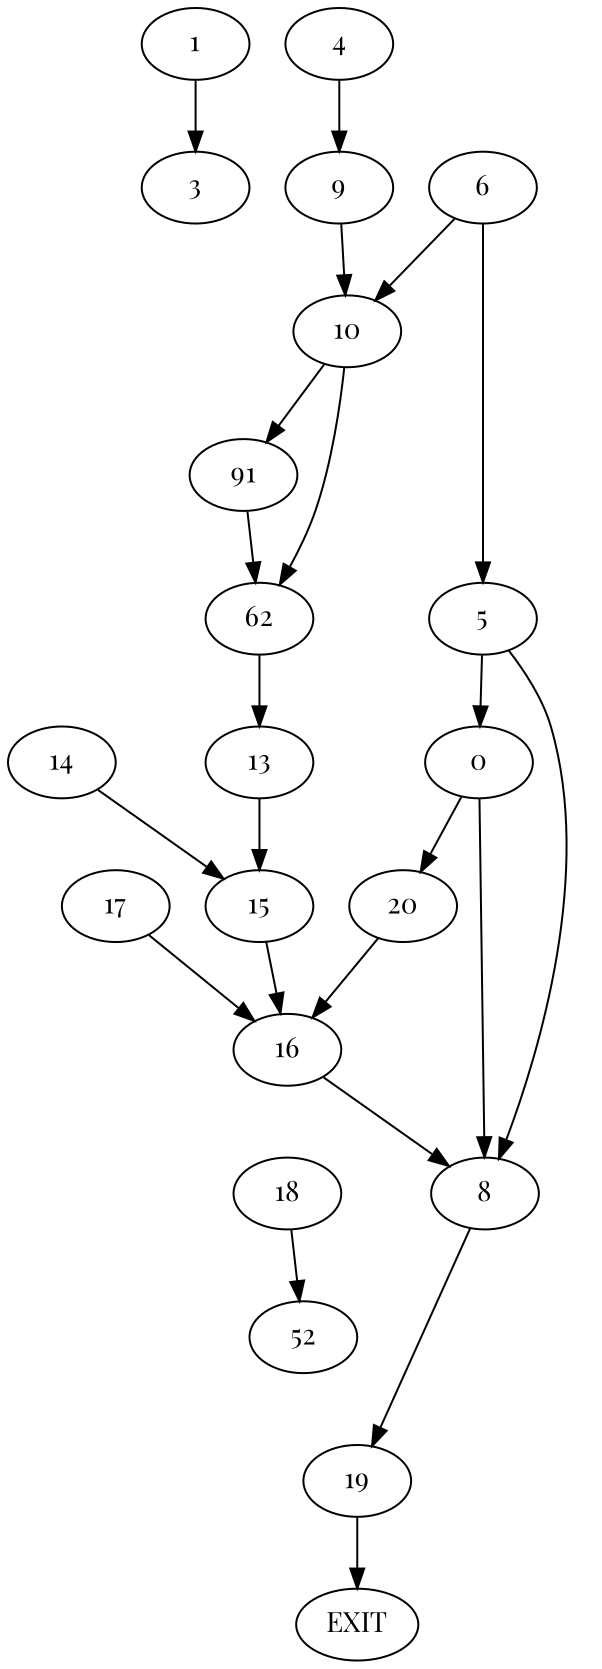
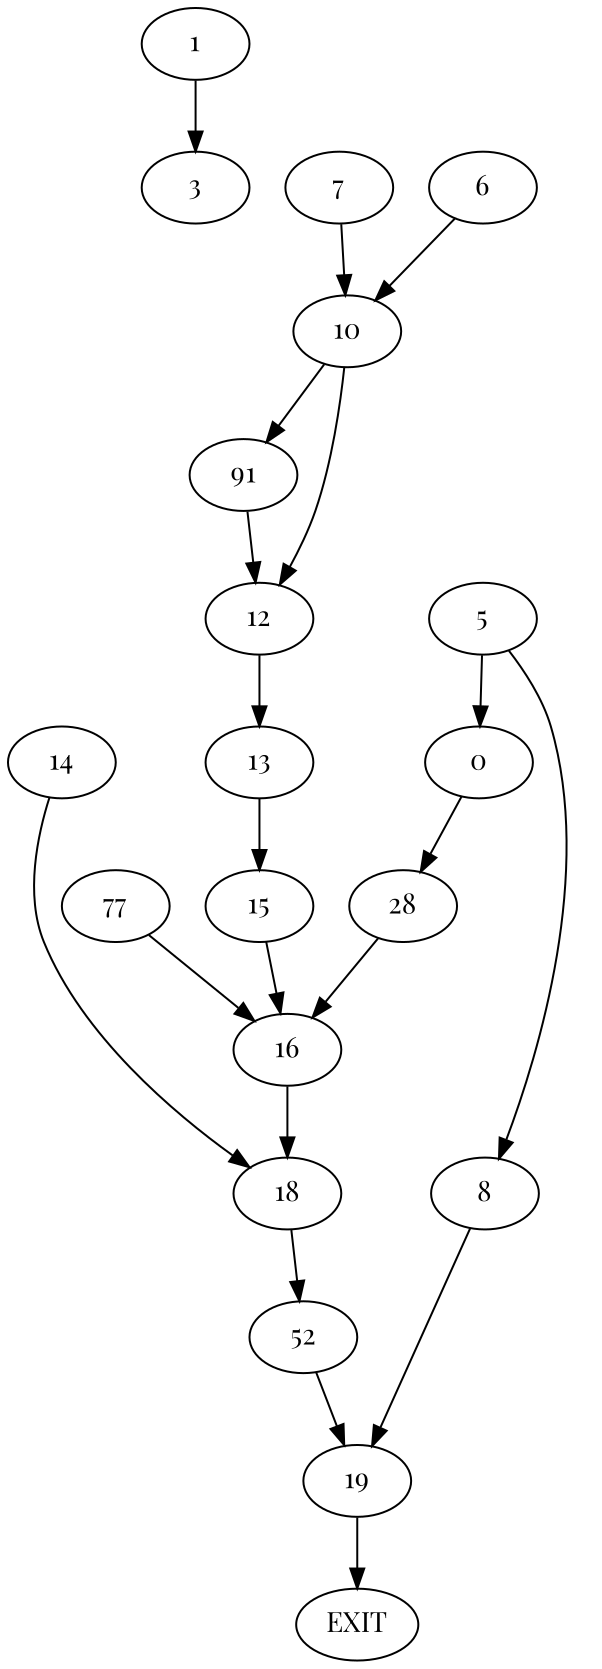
  digraph {
    fontname="Playfair Display"
    node [fontname="Playfair Display"]
    edge [fontname="Playfair Display"]
    1
    3
    n3 [label=EXIT]
-   4
-   7 [label=9]
+   7
    5
    8
    n8 [label=0]
    6
    10
    19
-   20
+   20 [label=28]
    n13 [label=91]
-   12 [label=62]
+   12
    n15 [label=52]
    18
    16
    13
    15
    14
-   17
+   17 [label=77]
    1 -> 3
-   4 -> 7
    7 -> 10
    5 -> 8
    5 -> n8
    8 -> 19
-   n8 -> 8
    n8 -> 20
-   6 -> 5
    6 -> 10
    10 -> n13
    10 -> 12
    19 -> n3
    20 -> 16
    n13 -> 12
    12 -> 13
+   n15 -> 19
    18 -> n15
-   16 -> 8
+   16 -> 18
    13 -> 15
    15 -> 16
-   14 -> 15
+   14 -> 18
    17 -> 16
  }
